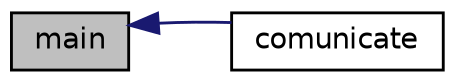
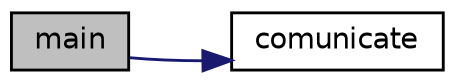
  digraph {
    rankdir=LR
    node [color=black fontname=Helvetica fontsize=10 shape=record style=filled]
    n1 [fillcolor=grey75 fontcolor=black height=0.2 label=main width=0.4]
    n2 [fillcolor=white height=0.2 label=comunicate width=0.4]
-   n2 -> n1 [color=midnightblue fontname=Helvetica fontsize=10 labelfontname=Helvetica labelfontsize=10 style=solid]
+   n1 -> n2 [color=midnightblue fontname=Helvetica fontsize=10 labelfontname=Helvetica labelfontsize=10 style=solid]
  }
